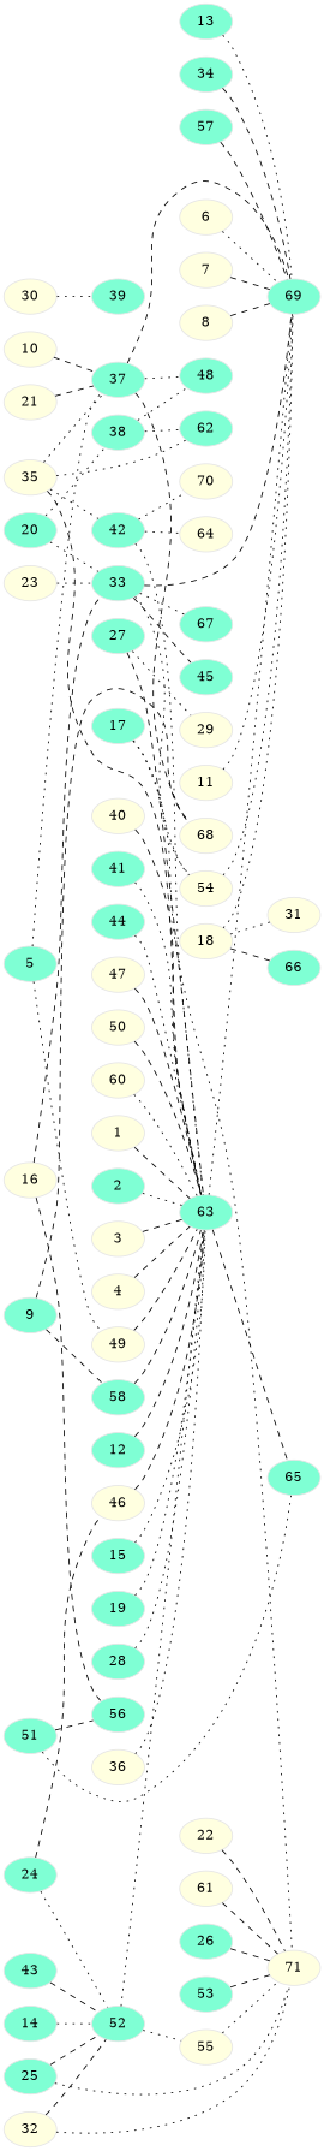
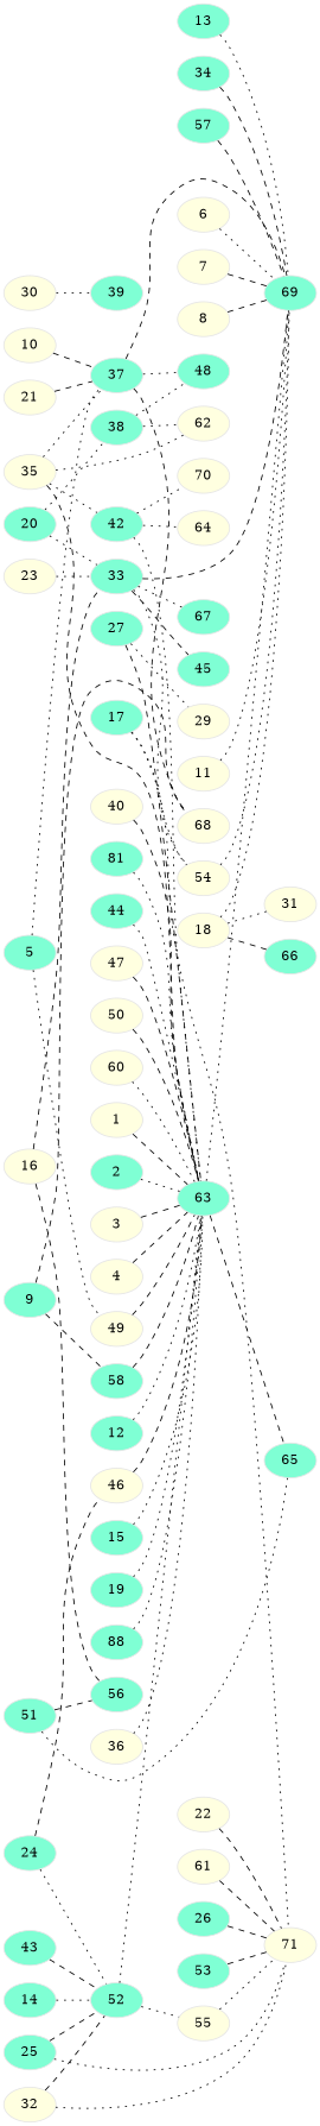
  graph {
    rankdir=LR
    node [color=gray90 fillcolor=aquamarine style=filled]
    edge [style=dotted weight=1.0]
    1 [fillcolor=lightyellow]
    63
    69
    65
    2
    3 [fillcolor=lightyellow]
    4 [fillcolor=lightyellow]
    5
    37
    49 [fillcolor=lightyellow]
    68 [fillcolor=lightyellow]
    48
    6 [fillcolor=lightyellow]
    7 [fillcolor=lightyellow]
    8 [fillcolor=lightyellow]
    9
    58
    10 [fillcolor=lightyellow]
    11 [fillcolor=lightyellow]
    12
    13
    14
    52
    55 [fillcolor=lightyellow]
    15
    16 [fillcolor=lightyellow]
    33
    56
    54 [fillcolor=lightyellow]
    45
    67
    17
    71 [fillcolor=lightyellow]
    18 [fillcolor=lightyellow]
    31 [fillcolor=lightyellow]
    66
    19
    20
    38
-   62
+   62 [fillcolor=lightyellow]
    21 [fillcolor=lightyellow]
    22 [fillcolor=lightyellow]
    23 [fillcolor=lightyellow]
    24
    46 [fillcolor=lightyellow]
    25
    26
    27
    29 [fillcolor=lightyellow]
-   28
+   28 [label=88]
    30 [fillcolor=lightyellow]
    39
    32 [fillcolor=lightyellow]
    34
    35 [fillcolor=lightyellow]
    42
    64 [fillcolor=lightyellow]
    70 [fillcolor=lightyellow]
    36 [fillcolor=lightyellow]
    40 [fillcolor=lightyellow]
-   41
+   41 [label=81]
    43
    44
    47 [fillcolor=lightyellow]
    50 [fillcolor=lightyellow]
    51
    53
    57
    60 [fillcolor=lightyellow]
    61 [fillcolor=lightyellow]
    1 -- 63 [style=dashed]
    63 -- 69
    63 -- 65 [style=dashed]
    2 -- 63
    3 -- 63 [style=dashed]
    4 -- 63 [style=dashed]
    5 -- 37
    5 -- 49
    37 -- 69 [style=dashed]
    37 -- 68 [style=dashed]
    37 -- 48
    49 -- 63 [style=dashed]
    6 -- 69
    7 -- 69 [style=dashed]
    8 -- 69 [style=dashed]
    9 -- 68 [style=dashed]
    9 -- 58 [style=dashed]
    58 -- 63 [style=dashed weight=2.0]
    10 -- 37 [style=dashed]
    11 -- 69
-   12 -- 63 [style=dashed]
+   12 -- 63
    13 -- 69
    14 -- 52
    52 -- 63
    52 -- 55
    55 -- 71
    15 -- 63
    16 -- 33 [style=dashed]
    16 -- 56 [style=dashed]
    33 -- 69 [style=dashed]
    33 -- 54
    33 -- 45 [style=dashed]
    33 -- 67
    54 -- 69
    17 -- 54
    17 -- 71
    18 -- 69
    18 -- 31
    18 -- 66 [style=dashed]
    19 -- 63
    20 -- 33
    20 -- 38
    38 -- 48
    38 -- 62
    21 -- 37 [style=dashed]
    22 -- 71 [style=dashed]
    23 -- 33
    24 -- 52
    24 -- 46 [style=dashed]
    46 -- 63 [style=dashed]
    25 -- 52 [style=dashed]
    25 -- 71
    26 -- 71 [style=dashed]
    27 -- 63 [style=dashed]
    27 -- 29
    28 -- 63
    30 -- 39
    32 -- 52 [style=dashed]
    32 -- 71
    34 -- 69 [style=dashed]
    35 -- 63 [style=dashed]
    35 -- 37 [weight=2.0]
    35 -- 62
    35 -- 42
    42 -- 63 [weight=2.0]
    42 -- 64
    42 -- 70
    36 -- 63
    40 -- 63 [style=dashed]
    41 -- 63
    43 -- 52 [style=dashed]
    44 -- 63
    47 -- 63 [style=dashed]
    50 -- 63 [style=dashed]
    51 -- 65
    51 -- 56 [style=dashed]
    53 -- 71 [style=dashed]
    57 -- 69 [style=dashed]
    60 -- 63
    61 -- 71 [style=dashed]
  }
